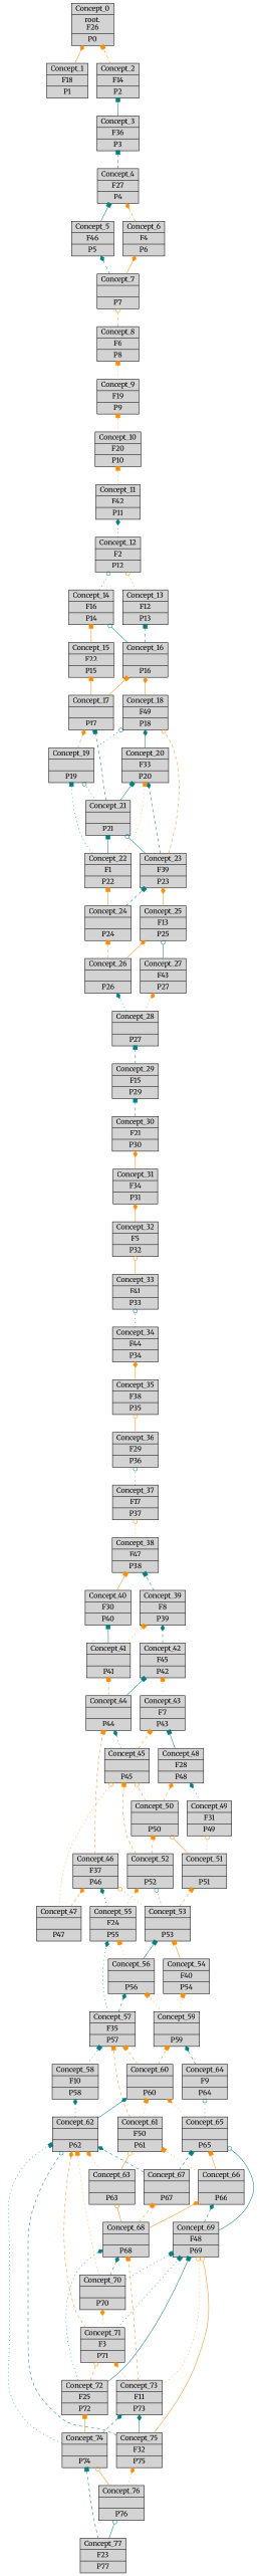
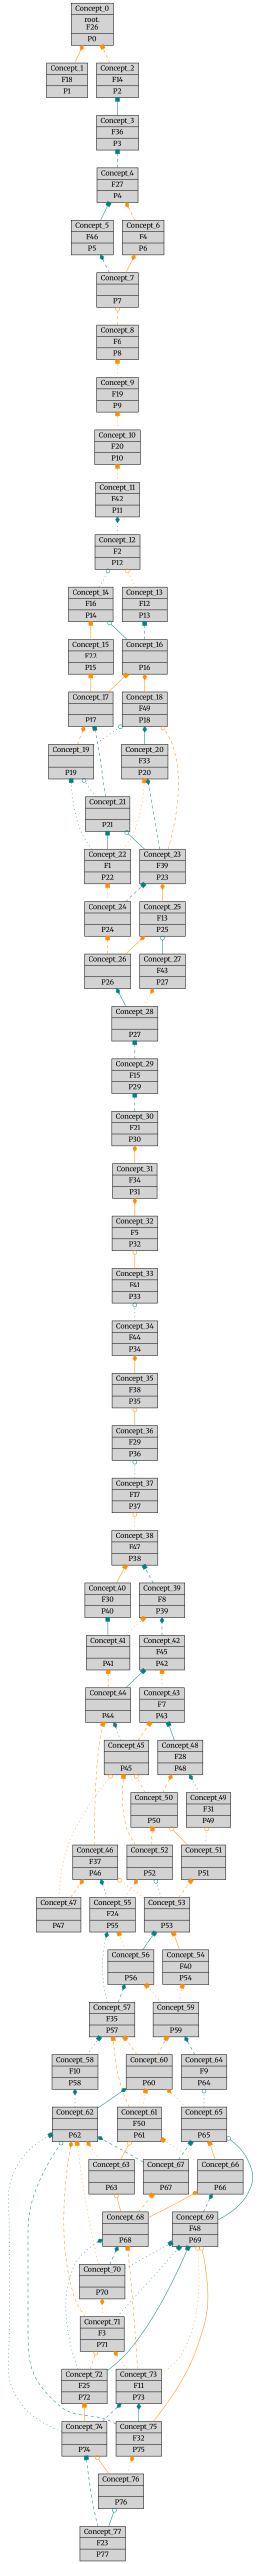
  digraph {
    fontname=Merriweather
    rankdir=BT
    node [fontname=Merriweather shape=record style=filled]
    edge [arrowhead=box color=darkorange fontname=Merriweather style=dotted]
    n1 [label="{Concept_0|root.\nF26\n|P0\n}"]
    n2 [label="{Concept_1|F18\n|P1\n}"]
    n3 [label="{Concept_2|F14\n|P2\n}"]
    n4 [label="{Concept_3|F36\n|P3\n}"]
    n5 [label="{Concept_4|F27\n|P4\n}"]
    n6 [label="{Concept_5|F46\n|P5\n}"]
    n7 [label="{Concept_6|F4\n|P6\n}"]
    n8 [label="{Concept_7||P7\n}"]
    n9 [label="{Concept_8|F6\n|P8\n}"]
    n10 [label="{Concept_9|F19\n|P9\n}"]
    n11 [label="{Concept_10|F20\n|P10\n}"]
    n12 [label="{Concept_11|F42\n|P11\n}"]
    n13 [label="{Concept_12|F2\n|P12\n}"]
    n14 [label="{Concept_13|F12\n|P13\n}"]
    n15 [label="{Concept_14|F16\n|P14\n}"]
    n16 [label="{Concept_15|F22\n|P15\n}"]
    n17 [label="{Concept_16||P16\n}"]
    n18 [label="{Concept_17||P17\n}"]
    n19 [label="{Concept_18|F49\n|P18\n}"]
    n20 [label="{Concept_19||P19\n}"]
    n21 [label="{Concept_20|F33\n|P20\n}"]
    n22 [label="{Concept_21||P21\n}"]
    n23 [label="{Concept_22|F1\n|P22\n}"]
    n24 [label="{Concept_23|F39\n|P23\n}"]
    n25 [label="{Concept_24||P24\n}"]
    n26 [label="{Concept_25|F13\n|P25\n}"]
    n27 [label="{Concept_26||P26\n}"]
    n28 [label="{Concept_27|F43\n|P27\n}"]
    n29 [label="{Concept_28||P27\n}"]
    n30 [label="{Concept_29|F15\n|P29\n}"]
    n31 [label="{Concept_30|F21\n|P30\n}"]
    n32 [label="{Concept_31|F34\n|P31\n}"]
    n33 [label="{Concept_32|F5\n|P32\n}"]
    n34 [label="{Concept_33|F41\n|P33\n}"]
    n35 [label="{Concept_34|F44\n|P34\n}"]
    n36 [label="{Concept_35|F38\n|P35\n}"]
    n37 [label="{Concept_36|F29\n|P36\n}"]
    n38 [label="{Concept_37|F17\n|P37\n}"]
    n39 [label="{Concept_38|F47\n|P38\n}"]
    n40 [label="{Concept_39|F8\n|P39\n}"]
    n41 [label="{Concept_40|F30\n|P40\n}"]
    n42 [label="{Concept_41||P41\n}"]
    n43 [label="{Concept_42|F45\n|P42\n}"]
    n44 [label="{Concept_43|F7\n|P43\n}"]
    n45 [label="{Concept_44||P44\n}"]
    n46 [label="{Concept_45||P45\n}"]
    n47 [label="{Concept_46|F37\n|P46\n}"]
    n48 [label="{Concept_47||P47\n}"]
    n49 [label="{Concept_48|F28\n|P48\n}"]
    n50 [label="{Concept_49|F31\n|P49\n}"]
    n51 [label="{Concept_50||P50\n}"]
    n52 [label="{Concept_51||P51\n}"]
    n53 [label="{Concept_52||P52\n}"]
    n54 [label="{Concept_53||P53\n}"]
    n55 [label="{Concept_54|F40\n|P54\n}"]
    n56 [label="{Concept_55|F24\n|P55\n}"]
    n57 [label="{Concept_56||P56\n}"]
    n58 [label="{Concept_57|F35\n|P57\n}"]
    n59 [label="{Concept_58|F10\n|P58\n}"]
    n60 [label="{Concept_59||P59\n}"]
    n61 [label="{Concept_60||P60\n}"]
    n62 [label="{Concept_61|F50\n|P61\n}"]
    n63 [label="{Concept_62||P62\n}"]
    n64 [label="{Concept_63||P63\n}"]
    n65 [label="{Concept_64|F9\n|P64\n}"]
    n66 [label="{Concept_65||P65\n}"]
    n67 [label="{Concept_66||P66\n}"]
    n68 [label="{Concept_67||P67\n}"]
    n69 [label="{Concept_68||P68\n}"]
    n70 [label="{Concept_69|F48\n|P69\n}"]
    n71 [label="{Concept_70||P70\n}"]
    n72 [label="{Concept_71|F3\n|P71\n}"]
    n73 [label="{Concept_72|F25\n|P72\n}"]
    n74 [label="{Concept_73|F11\n|P73\n}"]
    n75 [label="{Concept_74||P74\n}"]
    n76 [label="{Concept_75|F32\n|P75\n}"]
    n77 [label="{Concept_76||P76\n}"]
    n78 [label="{Concept_77|F23\n|P77\n}"]
    n2 -> n1 [arrowhead=diamond style=solid]
    n3 -> n1 [style=dashed]
    n4 -> n3 [color=teal style=solid]
    n5 -> n4 [color=teal style=dashed]
    n6 -> n5 [color=teal style=solid]
    n7 -> n5 [arrowhead=diamond style=dashed]
    n8 -> n6 [arrowhead=diamond color=teal style=dashed]
    n8 -> n7 [arrowhead=diamond style=solid]
    n9 -> n8 [arrowhead=odot style=dashed]
    n10 -> n9
    n11 -> n10
    n12 -> n11
    n13 -> n12 [arrowhead=diamond color=teal]
    n14 -> n13 [arrowhead=odot]
    n15 -> n13 [arrowhead=odot color=teal]
    n16 -> n15 [style=solid]
    n17 -> n14 [color=teal style=dashed]
    n17 -> n15 [arrowhead=odot color=teal style=solid]
    n18 -> n16 [style=solid]
    n18 -> n17 [style=solid]
    n19 -> n17 [arrowhead=diamond style=solid]
    n20 -> n18 [arrowhead=diamond style=dashed]
    n20 -> n19 [arrowhead=odot color=teal]
    n21 -> n19 [arrowhead=diamond color=teal style=solid]
    n22 -> n18 [color=teal style=dashed]
    n22 -> n20 [arrowhead=odot color=teal]
-   n22 -> n21 [color=teal style=solid]
    n23 -> n20 [color=teal]
    n23 -> n21
    n23 -> n22 [color=teal style=solid]
    n24 -> n19 [arrowhead=odot style=dashed]
    n24 -> n21 [arrowhead=diamond color=teal style=dashed]
    n24 -> n22 [arrowhead=odot color=teal style=solid]
-   n25 -> n23 [style=solid]
+   n25 -> n23
    n25 -> n24 [color=teal style=dashed]
    n26 -> n24 [arrowhead=diamond style=solid]
    n27 -> n25 [style=dashed]
    n27 -> n26 [arrowhead=diamond style=solid]
    n28 -> n26 [arrowhead=odot color=teal style=solid]
-   n29 -> n27 [arrowhead=diamond color=teal]
+   n29 -> n27 [arrowhead=diamond color=teal style=solid]
    n29 -> n28 [arrowhead=diamond]
    n30 -> n29 [color=teal style=dashed]
    n31 -> n30 [color=teal style=dashed]
    n32 -> n31 [arrowhead=diamond style=solid]
    n33 -> n32 [arrowhead=diamond style=solid]
    n34 -> n33 [arrowhead=odot style=solid]
    n35 -> n34 [arrowhead=odot color=teal]
    n36 -> n35 [arrowhead=diamond style=solid]
    n37 -> n36 [arrowhead=odot style=solid]
    n38 -> n37 [arrowhead=odot color=teal]
    n39 -> n38 [arrowhead=odot]
    n40 -> n39 [color=teal style=dashed]
    n41 -> n39 [style=solid]
    n42 -> n40
    n42 -> n41 [color=teal style=solid]
    n43 -> n40 [arrowhead=diamond color=teal style=dashed]
    n44 -> n43
    n45 -> n42 [style=dashed]
    n45 -> n43 [color=teal style=solid]
    n46 -> n44 [style=dashed]
    n46 -> n45 [arrowhead=diamond color=teal]
    n47 -> n45 [style=dashed]
    n48 -> n46 [arrowhead=odot]
    n48 -> n47 [arrowhead=diamond style=dashed]
    n49 -> n44 [color=teal style=solid]
    n50 -> n49 [arrowhead=diamond color=teal]
    n51 -> n46 [arrowhead=odot style=dashed]
    n51 -> n49 [arrowhead=diamond style=dashed]
    n52 -> n50 [arrowhead=odot]
    n52 -> n51 [arrowhead=odot style=solid]
    n53 -> n46 [style=dashed]
    n53 -> n51 [style=dashed]
    n54 -> n47 [arrowhead=odot]
    n54 -> n52 [style=dashed]
    n54 -> n53 [arrowhead=odot color=teal]
    n55 -> n54 [style=solid]
    n56 -> n47 [arrowhead=diamond color=teal]
    n56 -> n53 [arrowhead=diamond]
    n57 -> n54 [color=teal style=solid]
    n57 -> n56
    n58 -> n56 [arrowhead=diamond color=teal]
    n58 -> n57 [arrowhead=diamond color=teal style=dashed]
    n59 -> n58 [color=teal]
    n60 -> n55
    n60 -> n57
    n61 -> n58 [style=dashed]
    n61 -> n60 [style=dashed]
    n62 -> n58 [style=dashed]
    n62 -> n61
    n63 -> n59 [arrowhead=diamond color=teal]
    n63 -> n61 [arrowhead=diamond color=teal style=solid]
    n64 -> n62 [arrowhead=odot style=solid]
    n64 -> n63 [arrowhead=diamond]
    n65 -> n60 [arrowhead=diamond color=teal style=dashed]
    n66 -> n61 [arrowhead=diamond]
    n66 -> n65 [arrowhead=odot color=teal]
    n67 -> n62
    n67 -> n66 [style=solid]
    n68 -> n63 [arrowhead=diamond color=teal style=dashed]
    n68 -> n66 [color=teal style=dashed]
    n69 -> n64 [arrowhead=odot style=solid]
    n69 -> n67 [arrowhead=diamond style=solid]
    n69 -> n68 [style=dashed]
    n70 -> n66 [arrowhead=odot color=teal style=solid]
    n70 -> n67 [arrowhead=diamond color=teal style=dashed]
    n71 -> n63
    n71 -> n69 [arrowhead=diamond color=teal style=dashed]
    n71 -> n70 [color=teal]
    n72 -> n63 [arrowhead=diamond style=dashed]
    n72 -> n70 [color=teal]
    n72 -> n71 [arrowhead=diamond]
    n73 -> n69 [arrowhead=diamond color=teal]
    n73 -> n70 [color=teal style=solid]
    n73 -> n72 [arrowhead=odot style=dashed]
    n74 -> n69 [style=dashed]
    n74 -> n70 [arrowhead=odot]
    n74 -> n72 [arrowhead=diamond]
    n75 -> n63 [color=teal]
    n75 -> n73 [style=solid]
    n75 -> n74 [arrowhead=diamond color=teal style=dashed]
    n76 -> n63 [arrowhead=odot color=teal style=dashed]
    n76 -> n70 [arrowhead=odot style=solid]
    n76 -> n74 [arrowhead=diamond color=teal style=solid]
    n77 -> n75 [arrowhead=odot style=solid]
    n77 -> n76 [arrowhead=diamond]
    n78 -> n75 [color=teal style=dashed]
    n78 -> n77 [arrowhead=odot color=teal style=solid]
  }
